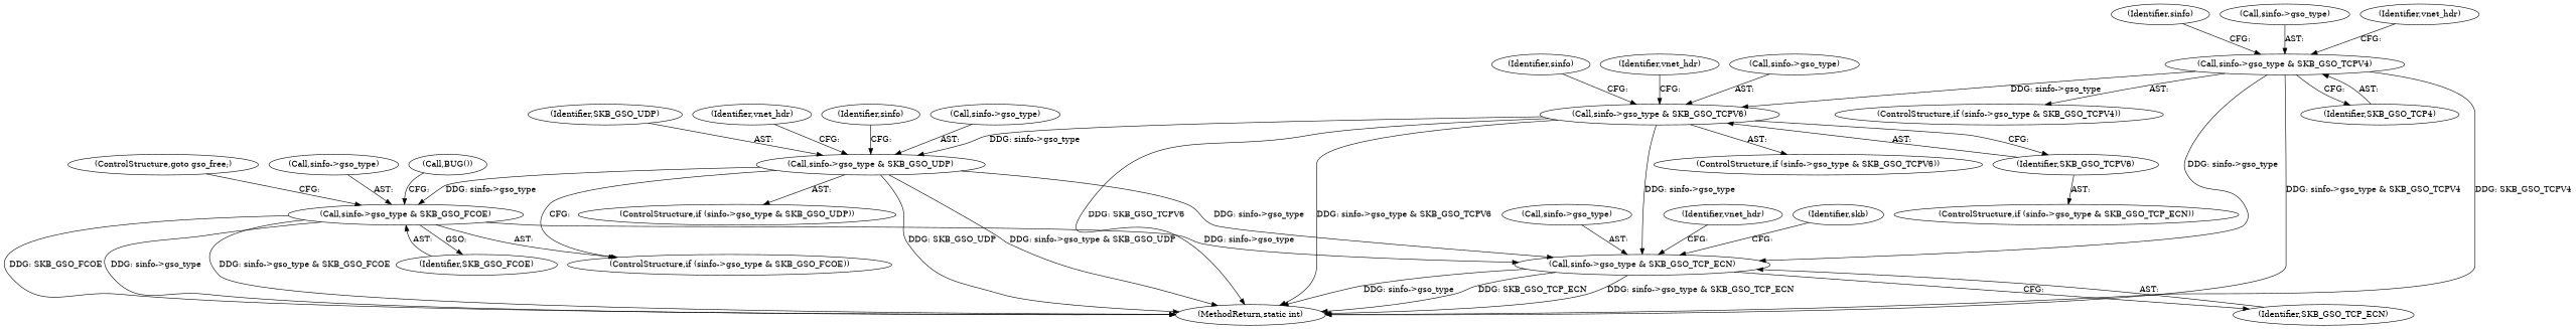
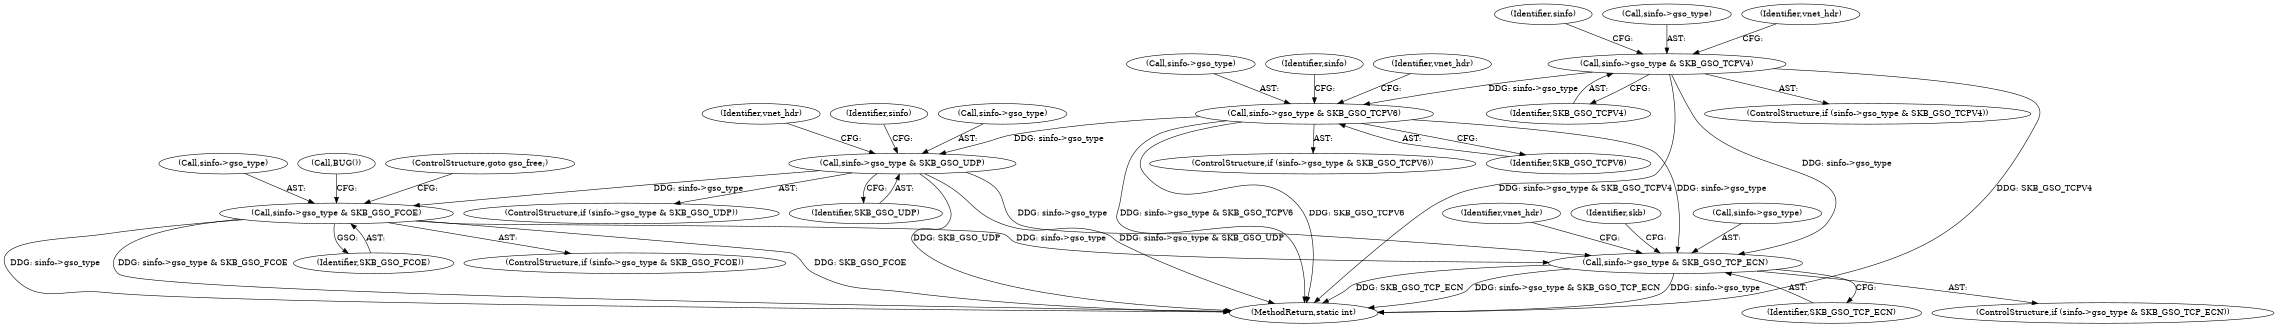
  digraph {
    n1 [label="(Call,sinfo->gso_type & SKB_GSO_TCP_ECN)"]
    n2 [label="(Identifier,SKB_GSO_TCP_ECN)"]
    n3 [label="(ControlStructure,if (sinfo->gso_type & SKB_GSO_TCP_ECN))"]
    n4 [label="(MethodReturn,static int)"]
    n5 [label="(Call,sinfo->gso_type & SKB_GSO_TCPV4)"]
    n6 [label="(Call,sinfo->gso_type & SKB_GSO_TCPV6)"]
-   n7 [label="(Identifier,SKB_GSO_TCP4)"]
+   n7 [label="(Identifier,SKB_GSO_TCPV4)"]
    n8 [label="(ControlStructure,if (sinfo->gso_type & SKB_GSO_TCPV4))"]
    n9 [label="(Call,sinfo->gso_type & SKB_GSO_UDP)"]
    n10 [label="(Identifier,SKB_GSO_TCPV6)"]
    n11 [label="(ControlStructure,if (sinfo->gso_type & SKB_GSO_TCPV6))"]
    n12 [label="(Call,sinfo->gso_type & SKB_GSO_FCOE)"]
    n13 [label="(Identifier,SKB_GSO_FCOE)"]
    n14 [label="(ControlStructure,if (sinfo->gso_type & SKB_GSO_FCOE))"]
    n15 [label="(Identifier,SKB_GSO_UDP)"]
    n16 [label="(ControlStructure,if (sinfo->gso_type & SKB_GSO_UDP))"]
    n17 [label="(Identifier,vnet_hdr)"]
    n18 [label="(Identifier,sinfo)"]
    n19 [label="(ControlStructure,goto gso_free;)"]
    n20 [label="(Identifier,vnet_hdr)"]
    n21 [label="(Call,sinfo->gso_type)"]
    n22 [label="(Identifier,skb)"]
    n23 [label="(Call,sinfo->gso_type)"]
    n24 [label="(Identifier,sinfo)"]
    n25 [label="(Call,sinfo->gso_type)"]
    n26 [label="(Call,sinfo->gso_type)"]
    n27 [label="(Call,BUG())"]
    n28 [label="(Call,sinfo->gso_type)"]
    n29 [label="(Identifier,sinfo)"]
    n30 [label="(Identifier,vnet_hdr)"]
    n31 [label="(Identifier,vnet_hdr)"]
    n1 -> n2 [label="CFG: "]
-   n10 -> n3 [label="AST: "]
+   n1 -> n3 [label="AST: "]
    n1 -> n4 [label="DDG: sinfo->gso_type"]
    n1 -> n4 [label="DDG: SKB_GSO_TCP_ECN"]
    n1 -> n4 [label="DDG: sinfo->gso_type & SKB_GSO_TCP_ECN"]
    n2 -> n1 [label="AST: "]
    n5 -> n1 [label="DDG: sinfo->gso_type"]
    n5 -> n4 [label="DDG: SKB_GSO_TCPV4"]
    n5 -> n4 [label="DDG: sinfo->gso_type & SKB_GSO_TCPV4"]
    n5 -> n6 [label="DDG: sinfo->gso_type"]
    n5 -> n7 [label="CFG: "]
    n5 -> n8 [label="AST: "]
    n6 -> n1 [label="DDG: sinfo->gso_type"]
    n6 -> n4 [label="DDG: SKB_GSO_TCPV6"]
    n6 -> n4 [label="DDG: sinfo->gso_type & SKB_GSO_TCPV6"]
    n6 -> n9 [label="DDG: sinfo->gso_type"]
    n6 -> n10 [label="CFG: "]
    n6 -> n11 [label="AST: "]
    n7 -> n5 [label="AST: "]
    n9 -> n1 [label="DDG: sinfo->gso_type"]
    n9 -> n4 [label="DDG: SKB_GSO_UDP"]
    n9 -> n4 [label="DDG: sinfo->gso_type & SKB_GSO_UDP"]
    n9 -> n12 [label="DDG: sinfo->gso_type"]
-   n9 -> n14 [label="CFG: "]
+   n9 -> n15 [label="CFG: "]
    n9 -> n16 [label="AST: "]
    n10 -> n6 [label="AST: "]
    n12 -> n1 [label="DDG: sinfo->gso_type"]
    n12 -> n4 [label="DDG: sinfo->gso_type"]
    n12 -> n4 [label="DDG: sinfo->gso_type & SKB_GSO_FCOE"]
    n12 -> n4 [label="DDG: SKB_GSO_FCOE"]
    n12 -> n13 [label="GSO: "]
    n12 -> n14 [label="AST: "]
    n13 -> n12 [label="AST: "]
    n15 -> n9 [label="AST: "]
    n17 -> n9 [label="CFG: "]
    n18 -> n5 [label="CFG: "]
    n19 -> n12 [label="CFG: "]
    n20 -> n1 [label="CFG: "]
    n21 -> n5 [label="AST: "]
    n22 -> n1 [label="CFG: "]
    n23 -> n6 [label="AST: "]
    n24 -> n9 [label="CFG: "]
    n25 -> n12 [label="AST: "]
    n26 -> n1 [label="AST: "]
    n27 -> n12 [label="CFG: "]
    n28 -> n9 [label="AST: "]
    n29 -> n6 [label="CFG: "]
    n30 -> n5 [label="CFG: "]
    n31 -> n6 [label="CFG: "]
  }
